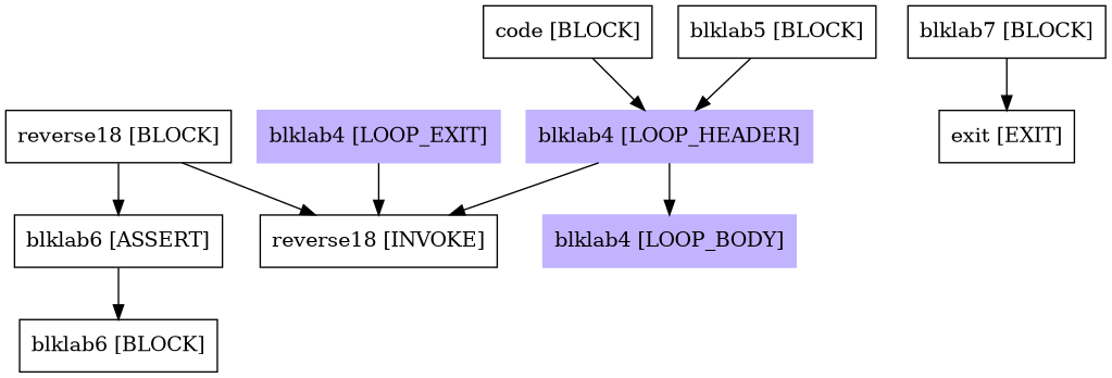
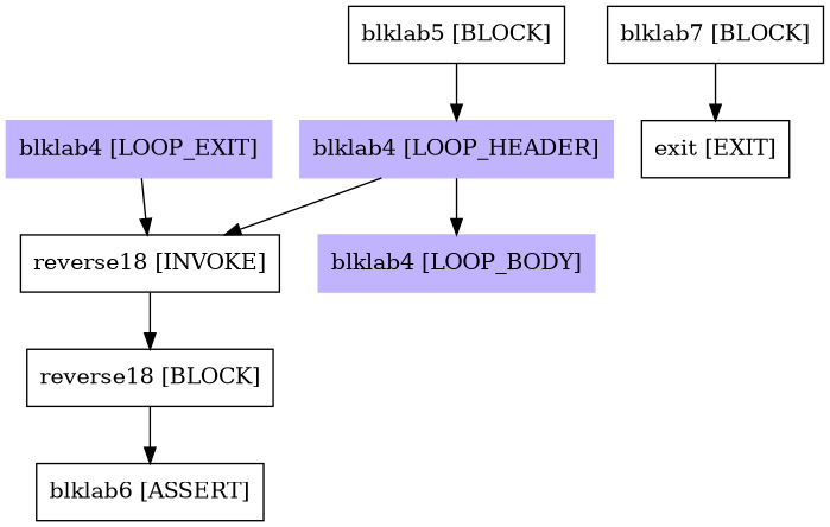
  digraph {
    node [shape=box]
    "blklab4 [LOOP_HEADER]" [color=".7 .3 1.0" style=filled]
-   "code [BLOCK]"
    "blklab4 [LOOP_BODY]" [color=".7 .3 1.0" style=filled]
    "reverse18 [INVOKE]"
    "blklab4 [LOOP_EXIT]" [color=".7 .3 1.0" style=filled]
    "blklab5 [BLOCK]"
    "reverse18 [BLOCK]"
    "blklab6 [ASSERT]"
-   "blklab6 [BLOCK]"
    "blklab7 [BLOCK]"
    "exit [EXIT]"
    "blklab4 [LOOP_HEADER]" -> "blklab4 [LOOP_BODY]"
    "blklab4 [LOOP_HEADER]" -> "reverse18 [INVOKE]"
-   "code [BLOCK]" -> "blklab4 [LOOP_HEADER]"
-   "reverse18 [BLOCK]" -> "reverse18 [INVOKE]"
+   "reverse18 [INVOKE]" -> "reverse18 [BLOCK]"
    "blklab4 [LOOP_EXIT]" -> "reverse18 [INVOKE]"
    "blklab5 [BLOCK]" -> "blklab4 [LOOP_HEADER]"
    "reverse18 [BLOCK]" -> "blklab6 [ASSERT]"
-   "blklab6 [ASSERT]" -> "blklab6 [BLOCK]"
    "blklab7 [BLOCK]" -> "exit [EXIT]"
  }
